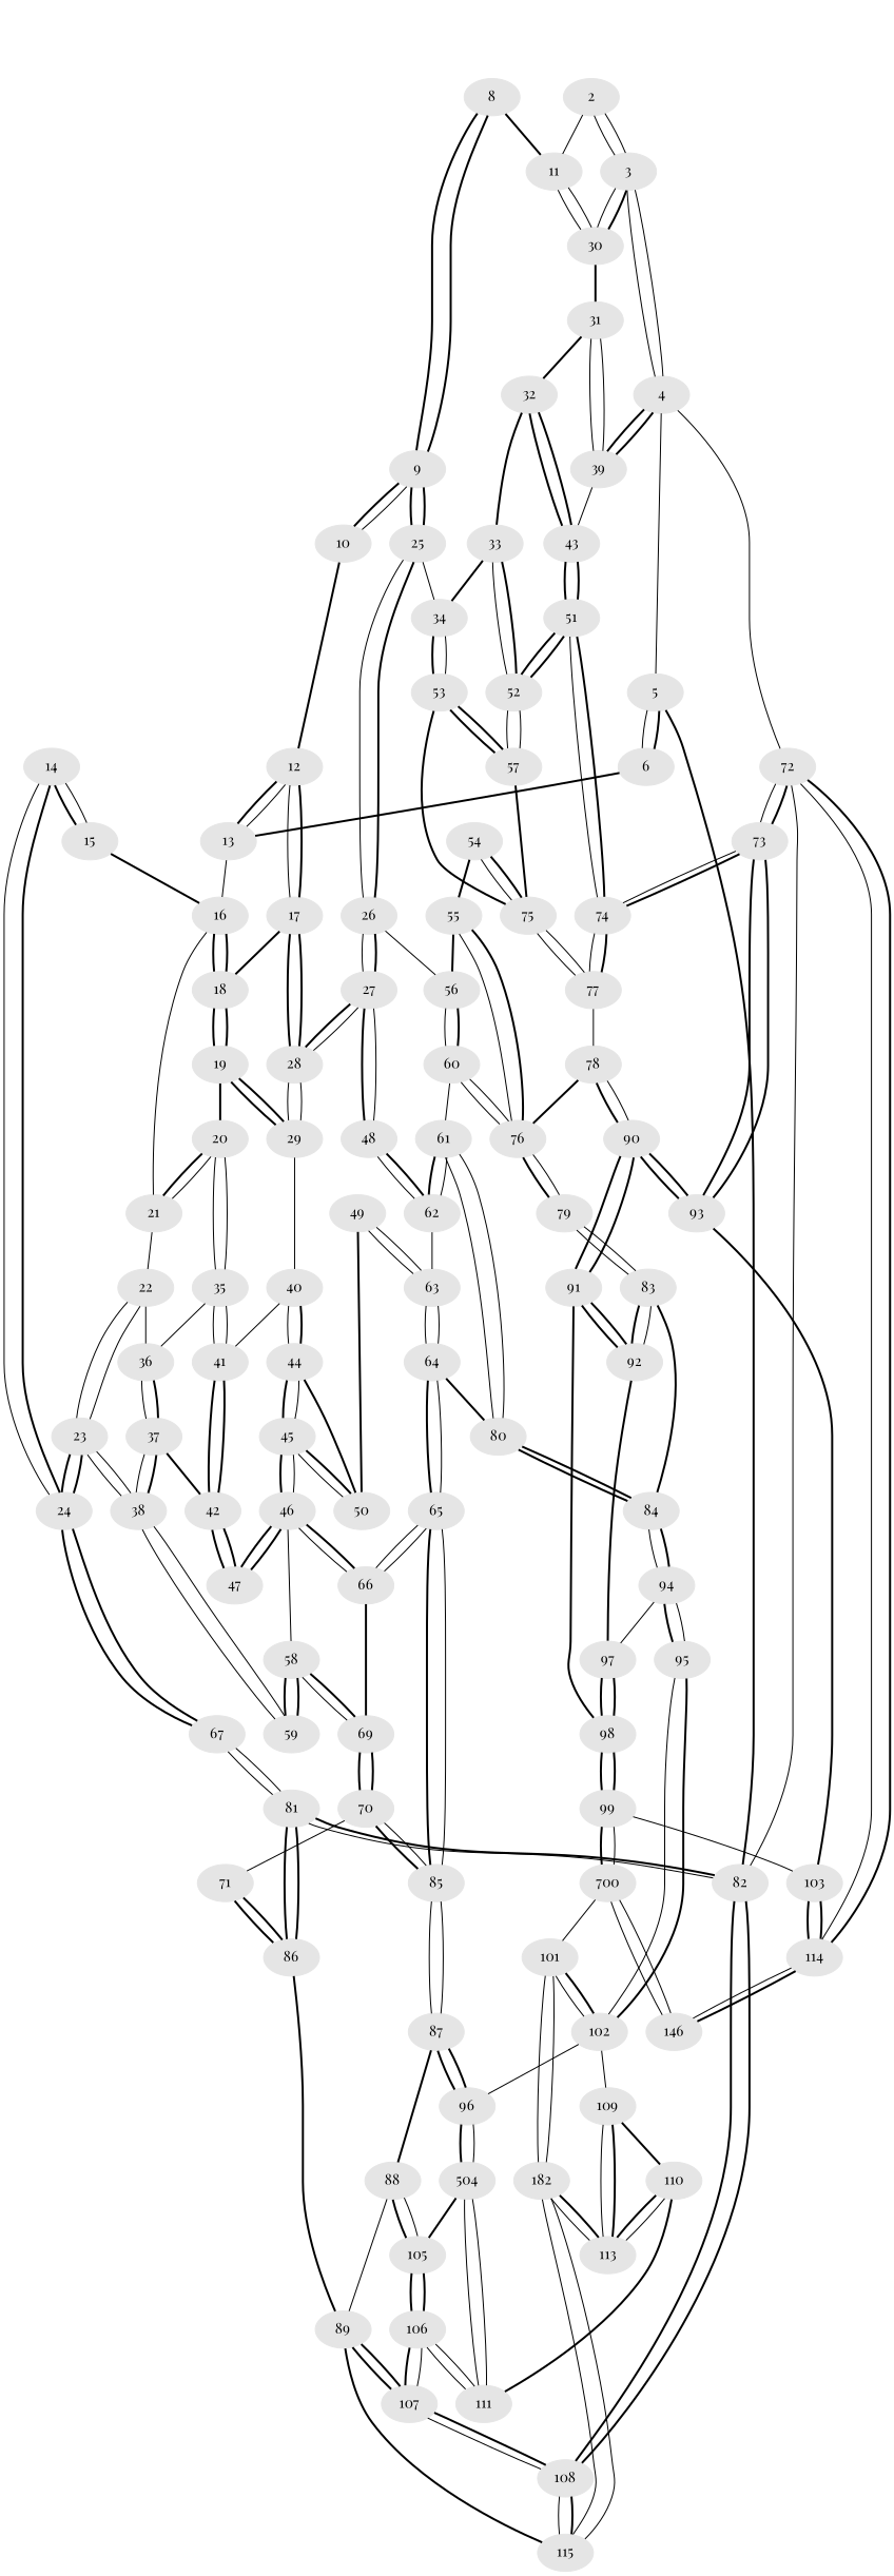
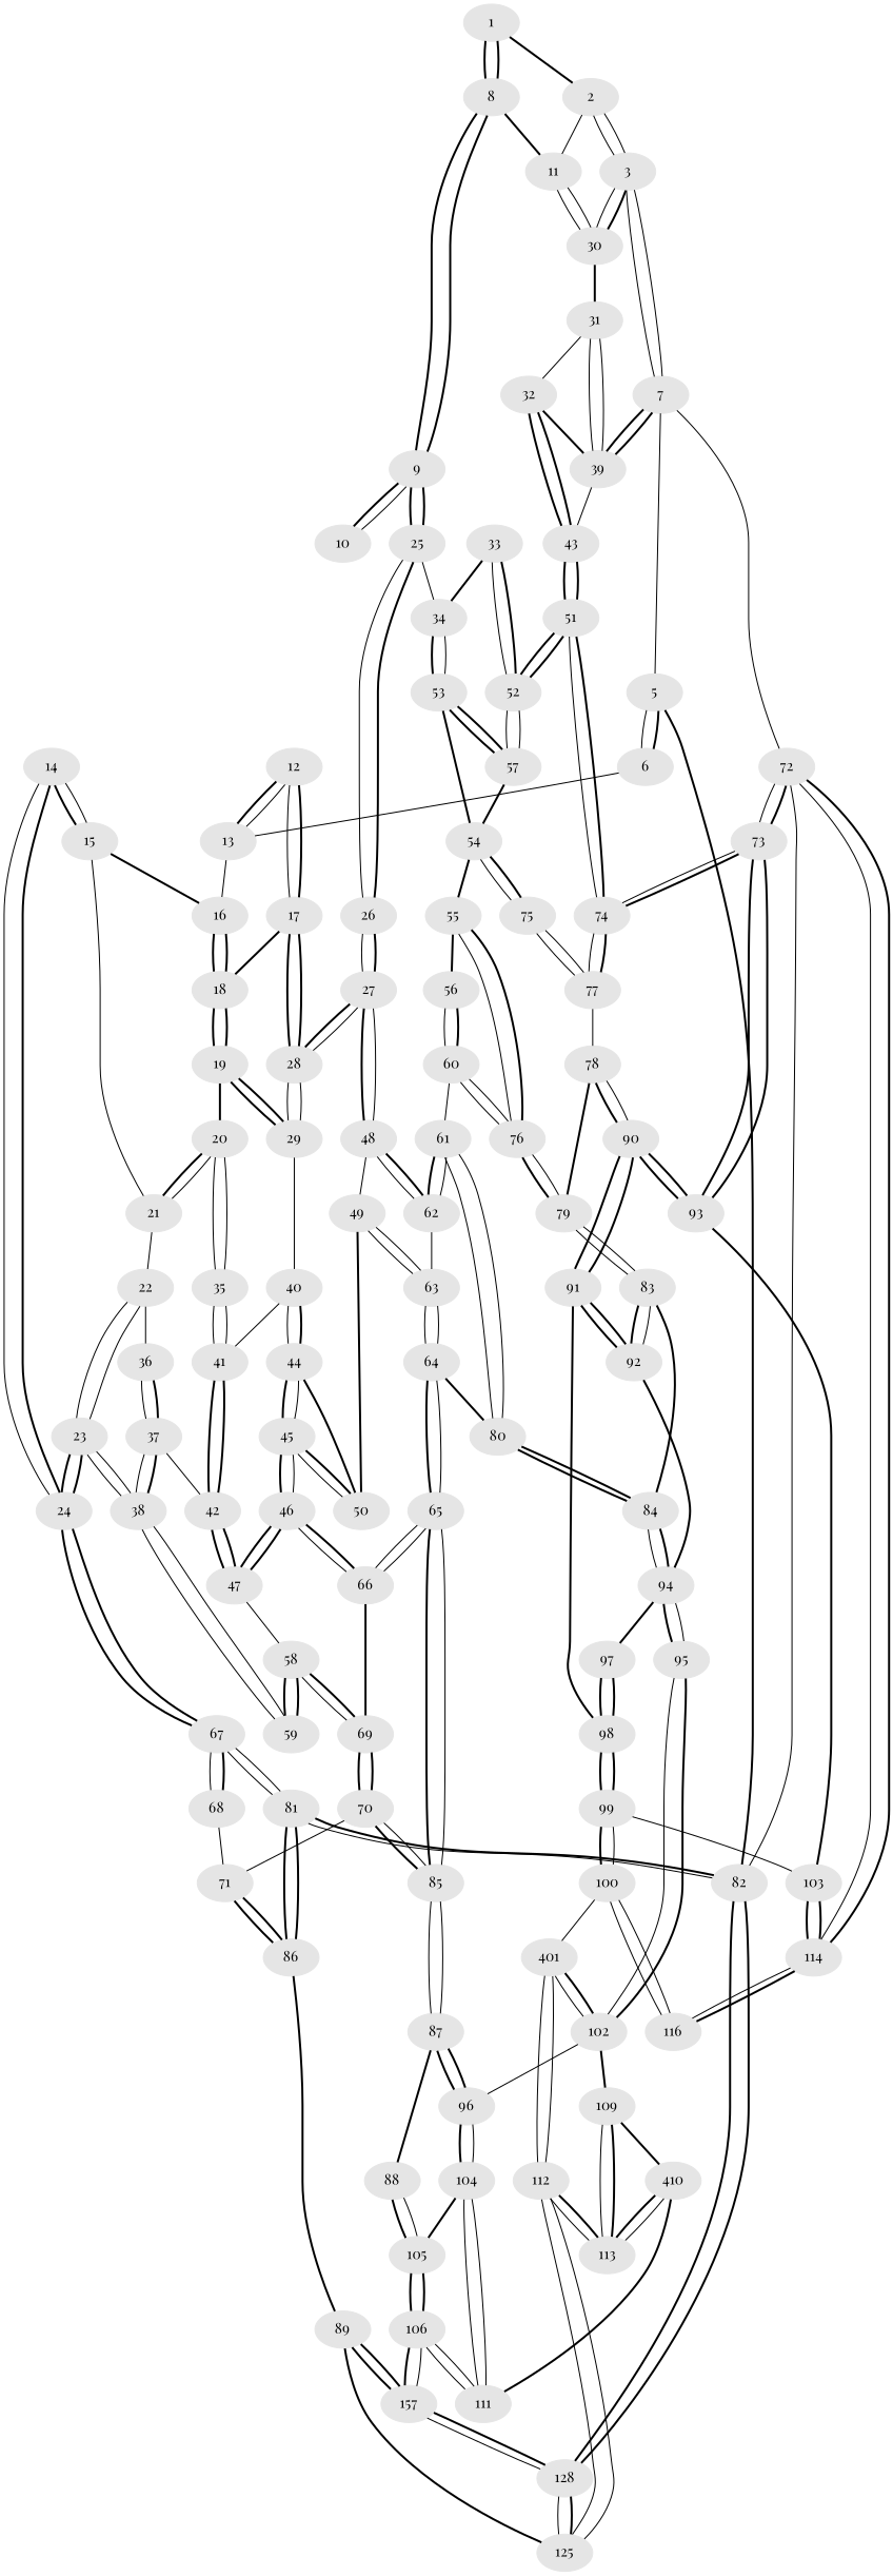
  graph {
    fontname="Playfair Display"
    node [color=gray90 fontname="Playfair Display" style=filled]
    edge [fontname="Playfair Display" style=bold]
+   1
    2
    8
    3
    11
    9
-   4
+   4 [label=7]
    30
    5
    39
    72
    31
    6
    82
    43
    73
    114
    13
    14
    15
    24
-   108
+   108 [label=128]
    16
    10
    12
    25
    26
    34
    17
    18
    28
    21
    67
    22
    19
    29
    20
    35
    40
    36
    41
    23
    38
    37
    59
+   68
    81
    27
    56
    53
    48
    60
    49
    62
    44
    32
    33
    52
    51
    57
    54
    42
    47
    45
    50
    58
    74
    46
    66
    69
    63
    64
    77
    75
    55
    76
    79
    61
    70
    80
    84
    65
    85
    87
    71
    86
    89
    93
-   116 [label=146]
+   116
    103
    78
    83
    90
    91
    92
    94
-   115
+   115 [label=125]
    97
    95
    88
    96
-   107
+   107 [label=157]
    105
-   104 [label=504]
+   104
    106
    98
    99
    102
    109
    111
-   100 [label=700]
-   101
-   112 [label=182]
+   100
+   101 [label=401]
+   112
    113
-   110
+   110 [label=410]
+   1 -- 2
+   1 -- 8
+   1 -- 8
    2 -- 3 [style=solid]
    2 -- 3 [style=solid]
    2 -- 11 [style=solid]
    8 -- 11
    8 -- 9
    8 -- 9
    3 -- 4 [style=solid]
    3 -- 4 [style=solid]
    3 -- 30 [style=solid]
    3 -- 30
    11 -- 30 [style=solid]
    11 -- 30 [style=solid]
    9 -- 10
    9 -- 10 [style=solid]
    9 -- 25
    9 -- 25
    4 -- 5 [style=solid]
    4 -- 39
    4 -- 39
    4 -- 72 [style=solid]
    30 -- 31
    5 -- 6 [style=solid]
    5 -- 6
    5 -- 82
    39 -- 43 [style=solid]
    72 -- 82 [style=solid]
    72 -- 73 [style=solid]
    72 -- 73
    72 -- 114 [style=solid]
    72 -- 114
    31 -- 39 [style=solid]
    31 -- 39 [style=solid]
-   31 -- 32
-   6 -- 13
+   31 -- 32 [style=solid]
+   6 -- 13 [style=solid]
    82 -- 108
    82 -- 108
    43 -- 51
    43 -- 51
    73 -- 74 [style=solid]
    73 -- 74
    73 -- 93
    73 -- 93
    114 -- 116 [style=solid]
    114 -- 116
    13 -- 16 [style=solid]
    14 -- 15
    14 -- 15 [style=solid]
    14 -- 24 [style=solid]
    14 -- 24
    15 -- 16
-   16 -- 21 [style=solid]
+   15 -- 21 [style=solid]
    24 -- 67
    24 -- 67
    108 -- 115 [style=solid]
    108 -- 115
    16 -- 18
    16 -- 18
-   10 -- 12
    12 -- 13
    12 -- 13 [style=solid]
    12 -- 17 [style=solid]
    12 -- 17
    25 -- 26 [style=solid]
    25 -- 26
    25 -- 34 [style=solid]
    26 -- 27 [style=solid]
    26 -- 27
-   26 -- 56 [style=solid]
    34 -- 53
    34 -- 53 [style=solid]
    17 -- 18
    17 -- 28
    17 -- 28
    18 -- 19
    18 -- 19
    28 -- 29 [style=solid]
    28 -- 29 [style=solid]
    21 -- 22 [style=solid]
+   67 -- 68 [style=solid]
+   67 -- 68
    67 -- 81 [style=solid]
    67 -- 81 [style=solid]
    22 -- 36 [style=solid]
    22 -- 23 [style=solid]
    22 -- 23 [style=solid]
    19 -- 29
    19 -- 29
    19 -- 20
    29 -- 40 [style=solid]
    20 -- 21
    20 -- 21 [style=solid]
    20 -- 35 [style=solid]
    20 -- 35 [style=solid]
-   35 -- 36 [style=solid]
    35 -- 41 [style=solid]
    35 -- 41 [style=solid]
    40 -- 41 [style=solid]
    40 -- 44 [style=solid]
    40 -- 44
    36 -- 37 [style=solid]
    36 -- 37
    41 -- 42
    41 -- 42
    23 -- 24
    23 -- 24
    23 -- 38 [style=solid]
    23 -- 38 [style=solid]
    38 -- 59 [style=solid]
    38 -- 59 [style=solid]
    37 -- 38 [style=solid]
    37 -- 38
-   37 -- 42
+   37 -- 42 [style=solid]
+   68 -- 71 [style=solid]
    81 -- 82 [style=solid]
    81 -- 82
    81 -- 86
    81 -- 86
    27 -- 28
    27 -- 28 [style=solid]
    27 -- 48
    27 -- 48 [style=solid]
    56 -- 60 [style=solid]
    56 -- 60
    53 -- 57
    53 -- 57
-   53 -- 75
+   53 -- 54
+   48 -- 49 [style=solid]
    48 -- 62 [style=solid]
    48 -- 62
    60 -- 76 [style=solid]
    60 -- 76 [style=solid]
    60 -- 61 [style=solid]
    49 -- 50
    49 -- 63 [style=solid]
    49 -- 63 [style=solid]
    62 -- 63 [style=solid]
    44 -- 45
    44 -- 45 [style=solid]
    44 -- 50
    32 -- 43
    32 -- 43
-   32 -- 33
+   32 -- 39
    33 -- 34
    33 -- 52 [style=solid]
    33 -- 52
    52 -- 57 [style=solid]
    52 -- 57 [style=solid]
    51 -- 52
    51 -- 52
    51 -- 74 [style=solid]
    51 -- 74
-   57 -- 75
+   57 -- 54
    54 -- 75 [style=solid]
    54 -- 75
    54 -- 55
    42 -- 47
    42 -- 47
-   46 -- 58 [style=solid]
+   47 -- 58 [style=solid]
    45 -- 50 [style=solid]
    45 -- 50
    45 -- 46
    45 -- 46 [style=solid]
    58 -- 59
    58 -- 59
    58 -- 69 [style=solid]
    58 -- 69
    74 -- 77 [style=solid]
    74 -- 77
    46 -- 47
    46 -- 47
    46 -- 66 [style=solid]
    46 -- 66
    66 -- 69
    69 -- 70
    69 -- 70
    63 -- 64 [style=solid]
    63 -- 64 [style=solid]
    64 -- 80
    64 -- 65
    64 -- 65 [style=solid]
    77 -- 78 [style=solid]
    75 -- 77 [style=solid]
    75 -- 77 [style=solid]
    55 -- 56
    55 -- 76 [style=solid]
    55 -- 76
    76 -- 79
    76 -- 79 [style=solid]
    79 -- 83 [style=solid]
    79 -- 83 [style=solid]
    61 -- 62
    61 -- 62 [style=solid]
    61 -- 80 [style=solid]
    61 -- 80 [style=solid]
    70 -- 85
    70 -- 85 [style=solid]
    70 -- 71 [style=solid]
    80 -- 84
    80 -- 84
    84 -- 94 [style=solid]
    84 -- 94
    65 -- 66 [style=solid]
    65 -- 66 [style=solid]
    65 -- 85
    65 -- 85 [style=solid]
    85 -- 87 [style=solid]
    85 -- 87 [style=solid]
    87 -- 88
    87 -- 96
    87 -- 96
    71 -- 86
    71 -- 86
    86 -- 89
    89 -- 107
    89 -- 107
    93 -- 103
    103 -- 114
    103 -- 114
-   78 -- 76
+   78 -- 79
    78 -- 90
    78 -- 90 [style=solid]
    83 -- 84
    83 -- 92
    83 -- 92 [style=solid]
    90 -- 93
    90 -- 93
    90 -- 91
    90 -- 91
    91 -- 92
    91 -- 92
    91 -- 98
-   92 -- 97
-   94 -- 97 [style=solid]
+   92 -- 94
+   94 -- 97
    94 -- 95
    94 -- 95 [style=solid]
    115 -- 89
    97 -- 98
    97 -- 98
    95 -- 102 [style=solid]
    95 -- 102
-   88 -- 89 [style=solid]
    88 -- 105
    88 -- 105 [style=solid]
    96 -- 104
    96 -- 104 [style=solid]
    107 -- 108 [style=solid]
    107 -- 108
    105 -- 106
    105 -- 106
    104 -- 105
    104 -- 111 [style=solid]
    104 -- 111 [style=solid]
    106 -- 107
    106 -- 107 [style=solid]
    106 -- 111 [style=solid]
    106 -- 111 [style=solid]
    98 -- 99
    98 -- 99
    99 -- 103 [style=solid]
    99 -- 100
    99 -- 100 [style=solid]
    102 -- 96 [style=solid]
-   102 -- 109 [style=solid]
+   102 -- 109
    109 -- 113 [style=solid]
    109 -- 113
    109 -- 110
    100 -- 116 [style=solid]
    100 -- 116 [style=solid]
    100 -- 101 [style=solid]
    101 -- 102 [style=solid]
    101 -- 102
    101 -- 112 [style=solid]
    101 -- 112 [style=solid]
    112 -- 115 [style=solid]
    112 -- 115 [style=solid]
    112 -- 113 [style=solid]
    112 -- 113
    110 -- 111
    110 -- 113
    110 -- 113 [style=solid]
  }
